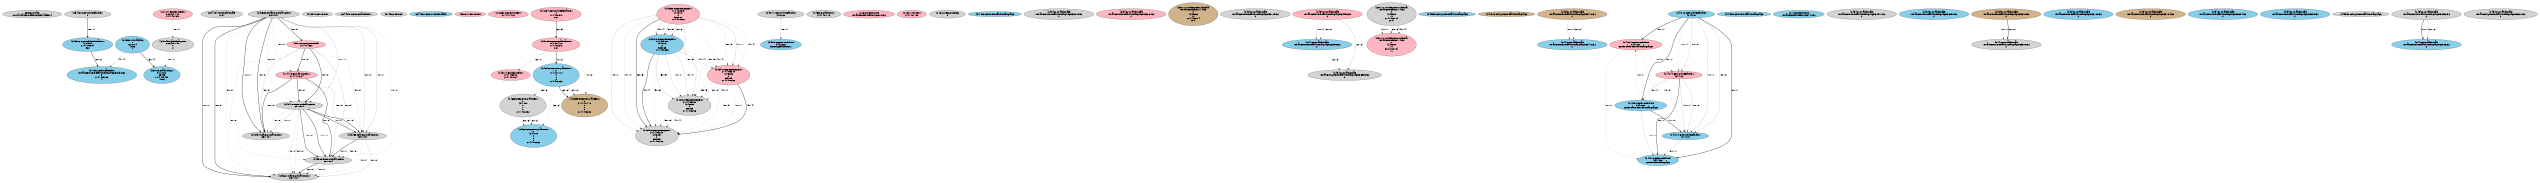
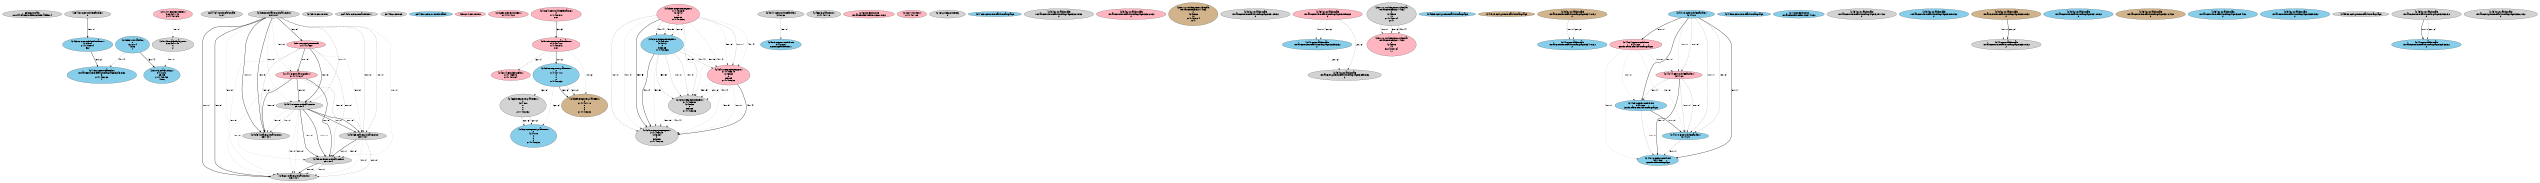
  digraph {
    node [fillcolor=lightgrey style=filled]
    edge [style=dotted]
    n1 [label="6850628.main\n001df479a85291fdde06b95e7a9f9804"]
    n2 [label="4254480.GetModuleHandleW\n0"]
    n3 [fillcolor=skyblue label="4243306.GetModuleFileNameW\n4194304\n2147408904\n522"]
    n4 [fillcolor=skyblue label="4247567.GetLocaleInfoW\nretval_GetUserDefaultUILanguage_33438_32\n3\n2147408268\n4"]
    n5 [label="6844434.SetThreadLocale\n1024"]
    n6 [label="4243965.InitializeCriticalSection\n6917004"]
    n7 [fillcolor=lightpink label="4250188.GetSystemInfo\n2147417660"]
    n8 [fillcolor=lightpink label="4214413.GetStartupInfoW\n2147417624"]
    n9 [label="4245418.EnterCriticalSection\n6917004"]
    n10 [label="4245469.LeaveCriticalSection\n6917004"]
    n11 [label="4245580.EnterCriticalSection\n6917004"]
    n12 [label="4245621.LeaveCriticalSection\n6917004"]
    n13 [label="4245454.LeaveCriticalSection\n6917004"]
    n14 [label="4243979.GetVersion\n"]
    n15 [label="6844540.GetCommandLineW\n"]
    n16 [label="6844560.GetACP\n"]
    n17 [fillcolor=skyblue label="6844580.GetCurrentThreadId\n"]
    n18 [fillcolor=lightpink label="4250204.GetVersion\n"]
    n19 [fillcolor=lightpink label="4276690.GetVersionExW\n2147417420"]
    n20 [fillcolor=lightpink label="4248064.GetModuleFileNameW\n0\n2147408370\n261"]
    n21 [fillcolor=lightpink label="4245785.GetLongPathNameW\n2147407710\n2147406542\n261"]
    n22 [fillcolor=lightpink label="4246014.FindFirstFileW\n2147406542\n2147407064"]
    n23 [fillcolor=skyblue label="4246556.RegQueryValueExW\n0\n2147407710\n0\n0\n0\n2147408232"]
    n24 [fillcolor=tan label="4246599.RegQueryValueExW\n0\n2147407710\n0\n0\n0\n2147408232"]
    n25 [fillcolor=skyblue label="4215383.VirtualAlloc\n0\n1310704\n4096\n4"]
    n26 [fillcolor=skyblue label="4250073.LoadStringW\n9441340\n65485\n2147409468\n4096"]
    n27 [fillcolor=lightpink label="4246338.RegOpenKeyExW\n2147483649\n4246772\n0\n983065\n2147408236"]
    n28 [fillcolor=skyblue label="4246372.RegOpenKeyExW\n2147483650\n4246772\n0\n983065\n2147408236"]
    n29 [fillcolor=lightpink label="4246402.RegOpenKeyExW\n2147483649\n4246832\n0\n983065\n2147408236"]
    n30 [label="4246432.RegOpenKeyExW\n2147483650\n4246832\n0\n983065\n2147408236"]
    n31 [label="4246462.RegOpenKeyExW\n2147483649\n4246884\n0\n983065\n2147408236"]
    n32 [label="4245741.GetModuleHandleW\n4246160"]
    n33 [fillcolor=skyblue label="4245758.GetProcAddress\n9441320\nGetLongPathNameW"]
    n34 [label="4246635.RegQueryValueExW\n0\n4247000\n0\n0\n0\n2147408232"]
    n35 [fillcolor=skyblue label="4246676.RegQueryValueExW\n0\n4247000\n0\n0\n0\n2147408232"]
    n36 [label="4245683.CharNextW\n2147407716"]
    n37 [fillcolor=lightpink label="4246032.FindClose\nretval_FindFirstFileW_32870_32"]
    n38 [fillcolor=lightpink label="4246044.lstrlenW\n2147407108"]
    n39 [label="4246722.RegCloseKey\n0"]
    n40 [fillcolor=skyblue label="4247883.GetUserDefaultUILanguage\n"]
    n41 [label="4245487.IsValidLocale\nretval_GetUserDefaultUILanguage_33619_32\n2"]
    n42 [fillcolor=lightpink label="4245487.IsValidLocale\nretval_GetUserDefaultUILanguage_33661_32\n2"]
    n43 [fillcolor=tan label="4250171.MultiByteToWideChar\nretval_GetACP_32774_32\n0\n4243868\n10\n2147403704\n2047"]
    n44 [label="4245487.IsValidLocale\nretval_GetUserDefaultUILanguage_33129_32\n2"]
    n45 [fillcolor=lightpink label="4245487.IsValidLocale\nretval_GetUserDefaultUILanguage_32956_32\n2"]
    n46 [fillcolor=skyblue label="4244766.IsValidLocale\nretval_GetUserDefaultUILanguage_32956_32\n2"]
    n47 [label="4245487.IsValidLocale\nretval_GetSystemDefaultUILanguage_33998_32\n2"]
    n48 [label="4250171.MultiByteToWideChar\nretval_GetACP_32774_32\n0\n4243508\n10\n2147403704\n2047"]
    n49 [fillcolor=lightpink label="4250171.MultiByteToWideChar\nretval_GetACP_32774_32\n0\n4243508\n10\n3224282764\n11"]
    n50 [fillcolor=skyblue label="4245525.GetSystemDefaultUILanguage\n"]
    n51 [fillcolor=tan label="4247923.GetSystemDefaultUILanguage\n"]
    n52 [fillcolor=tan label="4245487.IsValidLocale\nretval_GetUserDefaultUILanguage_33410_32\n2"]
    n53 [fillcolor=skyblue label="4244766.IsValidLocale\nretval_GetUserDefaultUILanguage_33410_32\n2"]
    n54 [fillcolor=skyblue label="4244018.GetModuleHandleW\n4244120"]
    n55 [fillcolor=lightpink label="4244024.GetProcAddress\n9441320\nGetThreadPreferredUILanguages"]
    n56 [fillcolor=lightpink label="4244044.GetModuleHandleW\n4244120"]
    n57 [fillcolor=skyblue label="4244050.GetProcAddress\n9441320\nSetThreadPreferredUILanguages"]
    n58 [fillcolor=skyblue label="4244070.GetModuleHandleW\n4244120"]
    n59 [fillcolor=skyblue label="4244076.GetProcAddress\n9441320\nGetThreadUILanguage"]
    n60 [fillcolor=skyblue label="4247558.GetUserDefaultUILanguage\n"]
    n61 [fillcolor=lightpink label="4247247.FindFirstFileW\n3224341740\n2147407640"]
    n62 [label="4248145.LoadLibraryExW\n3224341740\n0\n2"]
    n63 [fillcolor=skyblue label="4247263.FindClose\nretval_FindFirstFileW_33441_32"]
    n64 [label="4245487.IsValidLocale\nretval_GetUserDefaultUILanguage_32977_32\n2"]
    n65 [fillcolor=skyblue label="4245487.IsValidLocale\nretval_GetUserDefaultUILanguage_33090_32\n2"]
    n66 [fillcolor=tan label="4245487.IsValidLocale\nretval_GetUserDefaultUILanguage_33300_32\n2"]
    n67 [label="4244766.IsValidLocale\nretval_GetUserDefaultUILanguage_33300_32\n2"]
    n68 [fillcolor=skyblue label="4245487.IsValidLocale\nretval_GetUserDefaultUILanguage_33128_32\n2"]
    n69 [fillcolor=tan label="4245487.IsValidLocale\nretval_GetUserDefaultUILanguage_33164_32\n2"]
    n70 [fillcolor=skyblue label="4245487.IsValidLocale\nretval_GetUserDefaultUILanguage_33254_32\n2"]
    n71 [fillcolor=skyblue label="4245487.IsValidLocale\nretval_GetUserDefaultUILanguage_33393_32\n2"]
    n72 [label="4245552.GetSystemDefaultUILanguage\n"]
    n73 [label="4245487.IsValidLocale\nretval_GetUserDefaultUILanguage_32936_32\n2"]
    n74 [fillcolor=skyblue label="4244766.IsValidLocale\nretval_GetUserDefaultUILanguage_32936_32\n2"]
    n75 [label="4245487.IsValidLocale\nretval_GetSystemDefaultUILanguage_33261_32\n2"]
    n2 -> n3 [label="(0-->1)" style=bold]
    n3 -> n4 [label="(0-->2)" style=bold]
    n6 -> n7 [label="(0-->0)" style=bold]
    n6 -> n8 [label="(0-->0)"]
    n6 -> n9 [label="(1-->1)" style=dashed]
    n6 -> n9 [label="(0-->0)"]
    n6 -> n10 [label="(1-->1)" style=dashed]
    n6 -> n10 [label="(0-->0)" style=dashed]
    n6 -> n11 [label="(1-->1)"]
    n6 -> n11 [label="(0-->0)"]
    n6 -> n12 [label="(1-->1)" style=bold]
    n6 -> n12 [label="(0-->0)" style=bold]
    n6 -> n13 [label="(1-->1)" style=bold]
    n6 -> n13 [label="(0-->0)" style=bold]
    n7 -> n8 [label="(0-->0)" style=bold]
    n7 -> n9 [label="(0-->0)" style=bold]
    n7 -> n10 [label="(0-->0)"]
    n7 -> n11 [label="(0-->0)" style=dashed]
    n7 -> n12 [label="(0-->0)"]
    n7 -> n13 [label="(0-->0)" style=dashed]
    n8 -> n9 [label="(0-->0)" style=bold]
    n8 -> n10 [label="(0-->0)" style=dashed]
    n8 -> n11 [label="(0-->0)" style=bold]
+   n8 -> n12 [label="(0-->0)"]
    n8 -> n13 [label="(0-->0)" style=bold]
    n9 -> n10 [label="(1-->1)" style=bold]
    n9 -> n10 [label="(0-->0)" style=bold]
    n9 -> n11 [label="(1-->1)" style=bold]
    n9 -> n11 [label="(0-->0)" style=bold]
    n9 -> n12 [label="(1-->1)"]
    n9 -> n12 [label="(0-->0)"]
    n9 -> n13 [label="(1-->1)" style=dashed]
    n9 -> n13 [label="(0-->0)"]
    n10 -> n11 [label="(1-->1)" style=bold]
    n10 -> n11 [label="(0-->0)"]
    n10 -> n12 [label="(1-->1)"]
    n10 -> n12 [label="(0-->0)" style=dashed]
    n11 -> n12 [label="(1-->1)" style=dashed]
    n11 -> n12 [label="(0-->0)" style=bold]
    n20 -> n21 [label="(3-->3)" style=bold]
    n21 -> n22 [label="(2-->1)" style=dashed]
    n21 -> n23 [label="(1-->2)" style=bold]
    n21 -> n24 [label="(1-->2)"]
    n23 -> n24 [label="(2-->2)" style=dashed]
    n23 -> n24 [label="(6-->6)" style=bold]
    n23 -> n34 [label="(6-->6)"]
    n23 -> n35 [label="(6-->6)"]
    n25 -> n4 [label="(4-->4)" style=dashed]
    n25 -> n26 [label="(3-->4)" style=bold]
    n27 -> n28 [label="(2-->2)" style=dashed]
    n27 -> n28 [label="(4-->4)" style=dashed]
    n27 -> n28 [label="(5-->5)" style=dashed]
    n27 -> n29 [label="(1-->1)" style=dashed]
    n27 -> n29 [label="(4-->4)"]
    n27 -> n29 [label="(5-->5)"]
    n27 -> n30 [label="(4-->4)"]
    n27 -> n30 [label="(5-->5)" style=dashed]
    n27 -> n31 [label="(1-->1)" style=dashed]
    n27 -> n31 [label="(4-->4)"]
    n27 -> n31 [label="(5-->5)" style=bold]
    n28 -> n29 [label="(4-->4)" style=dashed]
    n28 -> n29 [label="(5-->5)"]
    n28 -> n30 [label="(1-->1)" style=dashed]
    n28 -> n30 [label="(4-->4)" style=dashed]
    n28 -> n30 [label="(5-->5)" style=dashed]
    n28 -> n31 [label="(4-->4)" style=bold]
    n28 -> n31 [label="(5-->5)"]
    n29 -> n30 [label="(2-->2)"]
    n29 -> n30 [label="(4-->4)"]
    n29 -> n30 [label="(5-->5)"]
    n29 -> n31 [label="(1-->1)"]
    n29 -> n31 [label="(4-->4)" style=bold]
    n29 -> n31 [label="(5-->5)"]
    n30 -> n31 [label="(4-->4)"]
    n30 -> n31 [label="(5-->5)"]
    n32 -> n33 [label="(0-->1)" style=dashed]
    n34 -> n35 [label="(2-->2)" style=dashed]
    n34 -> n35 [label="(6-->6)" style=dashed]
    n45 -> n46 [label="(1-->1)"]
    n45 -> n46 [label="(2-->2)"]
    n45 -> n47 [label="(2-->2)" style=dashed]
    n46 -> n47 [label="(2-->2)"]
    n48 -> n49 [label="(1-->1)" style=dashed]
    n48 -> n49 [label="(3-->3)" style=dashed]
    n48 -> n49 [label="(4-->4)" style=dashed]
    n52 -> n53 [label="(1-->1)" style=dashed]
    n52 -> n53 [label="(2-->2)"]
    n54 -> n55 [label="(0-->1)" style=bold]
    n54 -> n56 [label="(1-->1)"]
    n54 -> n56 [label="(0-->0)" style=dashed]
    n54 -> n57 [label="(0-->1)" style=bold]
    n54 -> n58 [label="(1-->1)" style=dashed]
    n54 -> n58 [label="(0-->0)" style=dashed]
    n54 -> n59 [label="(0-->1)" style=bold]
    n55 -> n56 [label="(1-->0)"]
-   n57 -> n55 [label="(1-->1)"]
+   n55 -> n57 [label="(1-->1)"]
    n55 -> n58 [label="(1-->0)"]
    n55 -> n59 [label="(1-->1)"]
    n56 -> n57 [label="(0-->1)" style=dashed]
    n56 -> n58 [label="(1-->1)" style=dashed]
    n56 -> n58 [label="(0-->0)" style=dashed]
    n56 -> n59 [label="(0-->1)" style=bold]
    n57 -> n58 [label="(1-->0)" style=bold]
    n57 -> n59 [label="(1-->1)" style=dashed]
    n58 -> n59 [label="(0-->1)" style=dashed]
    n61 -> n62 [label="(1-->1)"]
    n62 -> n26 [label="(0-->1)"]
    n66 -> n67 [label="(1-->1)"]
    n66 -> n67 [label="(2-->2)" style=bold]
    n73 -> n74 [label="(1-->1)" style=bold]
    n73 -> n74 [label="(2-->2)" style=dashed]
  }
